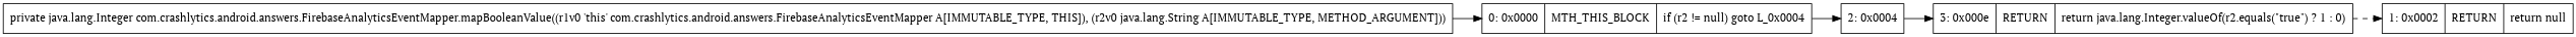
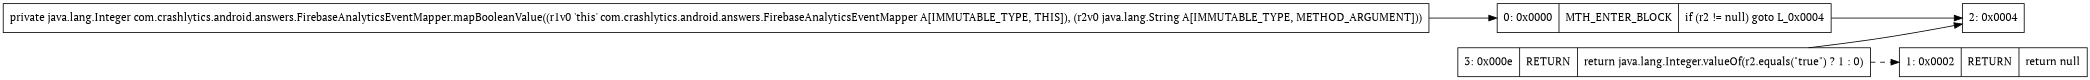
  digraph {
    fontname="PT Serif"
    rankdir=LR
    node [fontname="PT Serif" shape=record]
    edge [fontname="PT Serif"]
-   n1 [label="{0\:\ 0x0000|MTH_THIS_BLOCK\l|if (r2 != null) goto L_0x0004\l}"]
+   n1 [label="{0\:\ 0x0000|MTH_ENTER_BLOCK\l|if (r2 != null) goto L_0x0004\l}"]
    n2 [label="{2\:\ 0x0004}"]
    n3 [label="{1\:\ 0x0002|RETURN\l|return null\l}"]
    n4 [label="{3\:\ 0x000e|RETURN\l|return java.lang.Integer.valueOf(r2.equals(\"true\") ? 1 : 0)\l}"]
    n5 [label="{private java.lang.Integer com.crashlytics.android.answers.FirebaseAnalyticsEventMapper.mapBooleanValue((r1v0 'this' com.crashlytics.android.answers.FirebaseAnalyticsEventMapper A[IMMUTABLE_TYPE, THIS]), (r2v0 java.lang.String A[IMMUTABLE_TYPE, METHOD_ARGUMENT])) }"]
    n1 -> n2
-   n2 -> n4
+   n4 -> n2
    n4 -> n3 [style=dashed]
    n5 -> n1
  }
